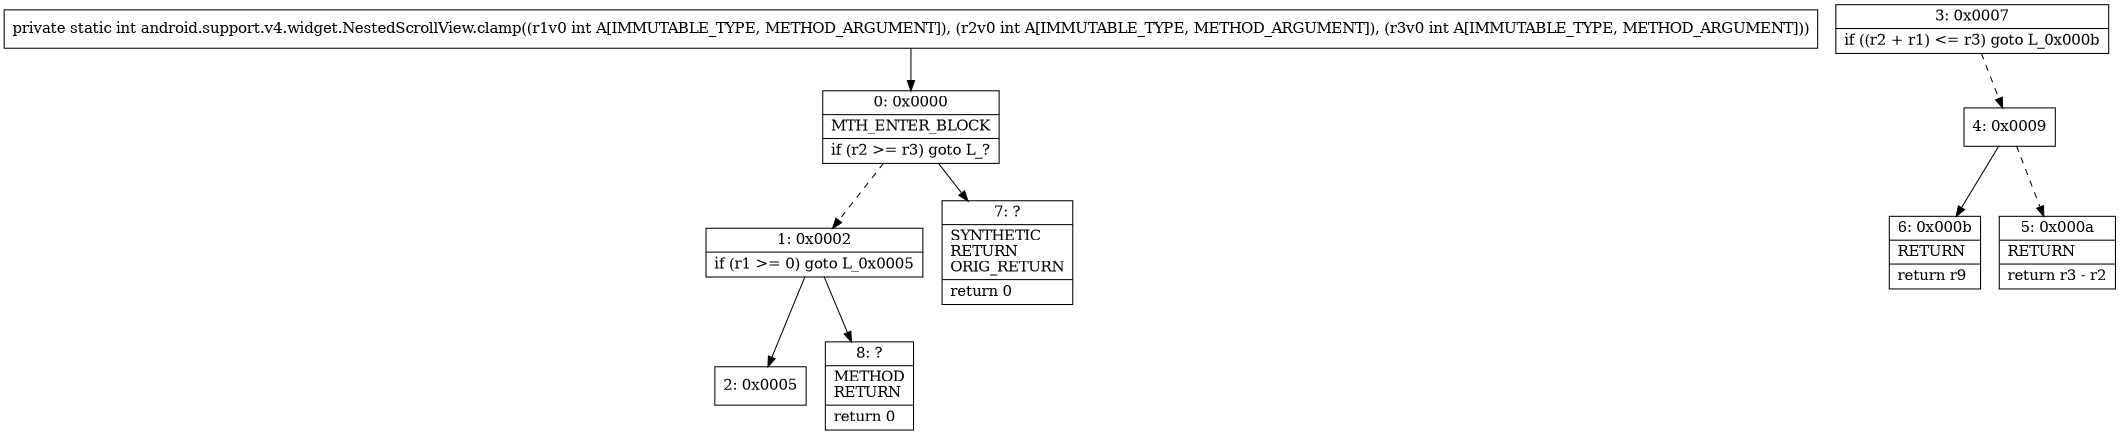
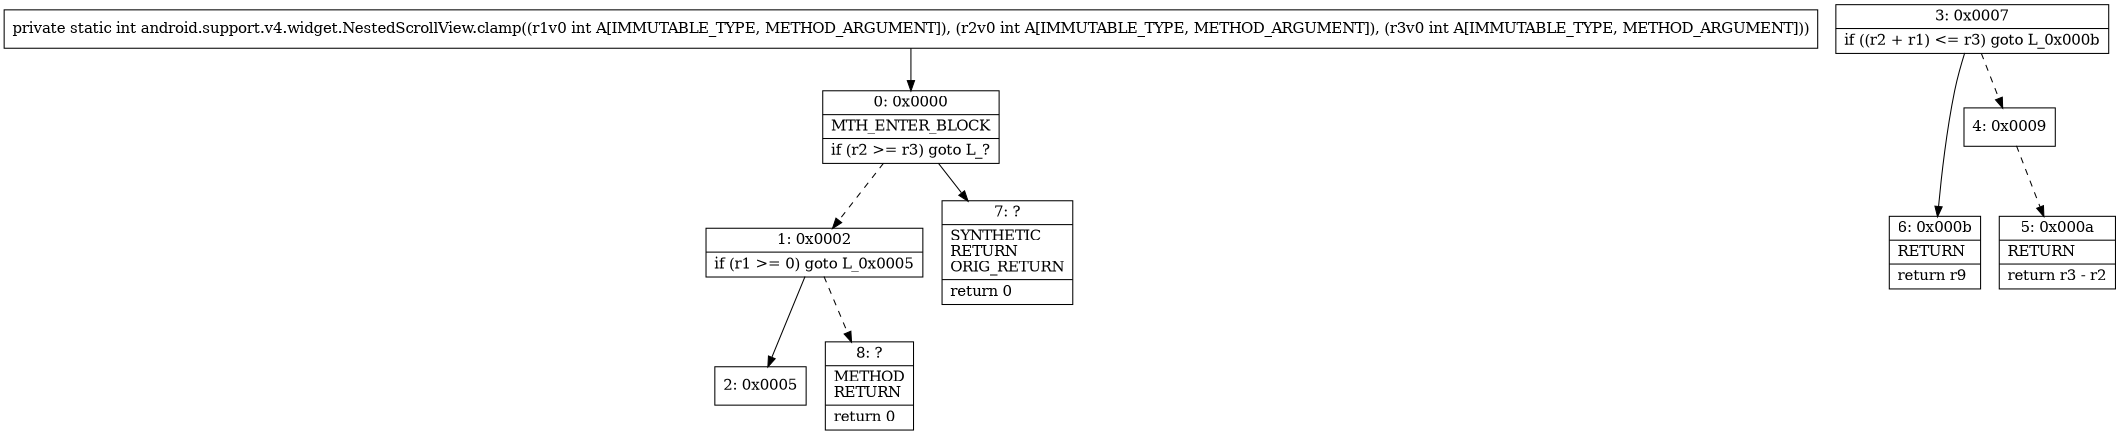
  digraph {
    node [shape=record]
    n1 [label="{0\:\ 0x0000|MTH_ENTER_BLOCK\l|if (r2 \>= r3) goto L_?\l}"]
    n2 [label="{1\:\ 0x0002|if (r1 \>= 0) goto L_0x0005\l}"]
    n3 [label="{7\:\ ?|SYNTHETIC\lRETURN\lORIG_RETURN\l|return 0\l}"]
    n4 [label="{2\:\ 0x0005}"]
    n5 [label="{8\:\ ?|METHOD\lRETURN\l|return 0\l}"]
    n6 [label="{3\:\ 0x0007|if ((r2 + r1) \<= r3) goto L_0x000b\l}"]
    n7 [label="{4\:\ 0x0009}"]
    n8 [label="{6\:\ 0x000b|RETURN\l|return r9\l}"]
    n9 [label="{5\:\ 0x000a|RETURN\l|return r3 \- r2\l}"]
    n10 [label="{private static int android.support.v4.widget.NestedScrollView.clamp((r1v0 int A[IMMUTABLE_TYPE, METHOD_ARGUMENT]), (r2v0 int A[IMMUTABLE_TYPE, METHOD_ARGUMENT]), (r3v0 int A[IMMUTABLE_TYPE, METHOD_ARGUMENT])) }"]
    n1 -> n2 [style=dashed]
    n1 -> n3
    n2 -> n4
-   n2 -> n5 [style=solid]
+   n2 -> n5 [style=dashed]
    n6 -> n7 [style=dashed]
-   n7 -> n8
+   n6 -> n8
    n7 -> n9 [style=dashed]
    n10 -> n1
  }
